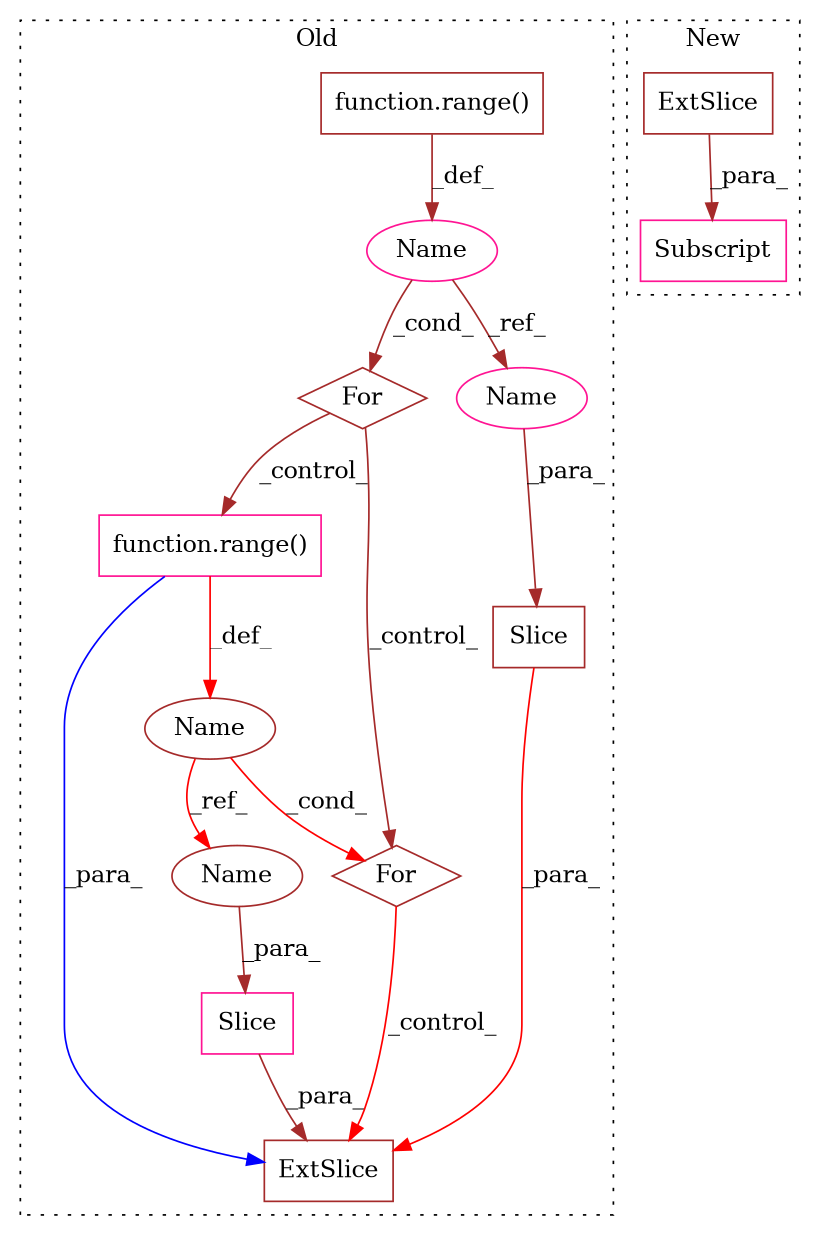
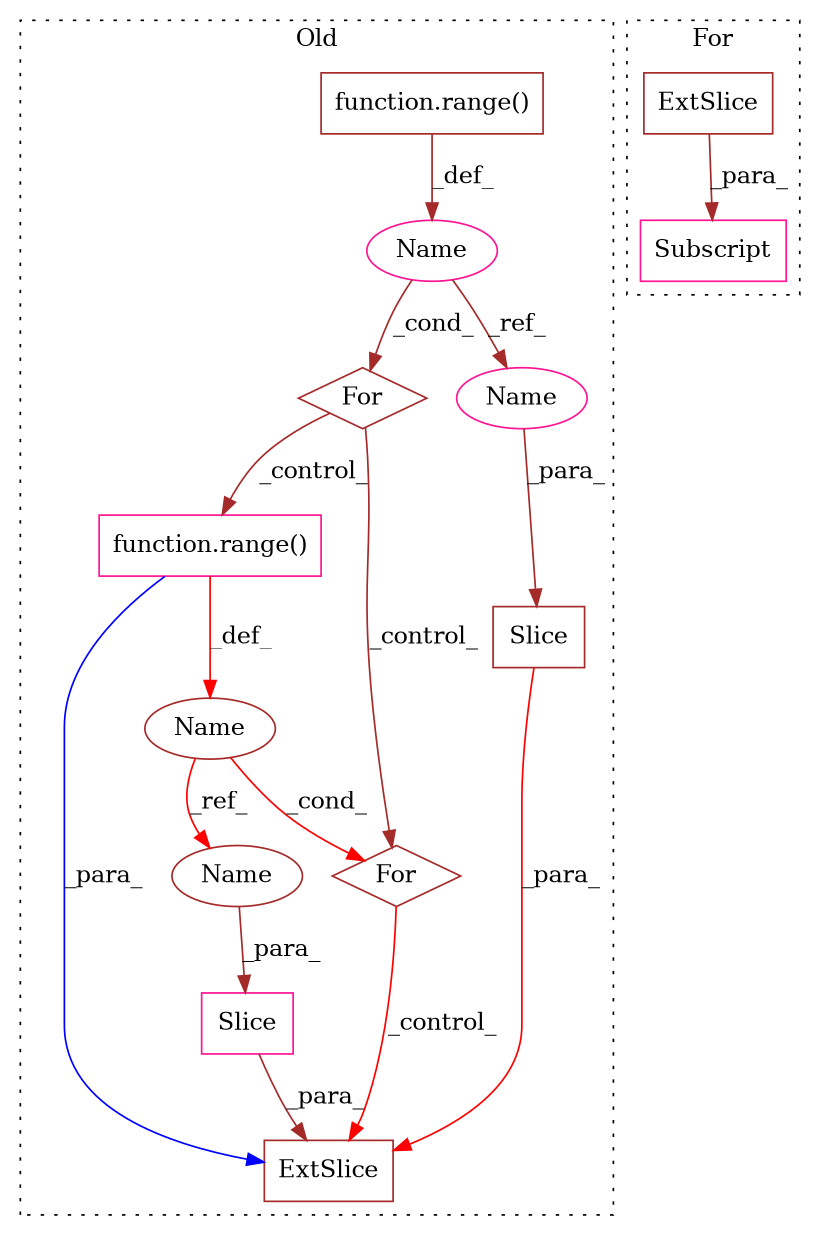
  digraph {
    node [a=87 l=1 s=1528 shape=box color=brown]
    edge [color=brown]
    n1 [a=80 label=Slice color=deeppink]
    n2 [a=85 label=ExtSlice s=1513]
    n3 [a=80 label=Slice s=1521]
    n4 [a=75 l="6,1" label="function.range()" s="1458,1466"]
    n5 [a=107 l="4,8" label=For s="1473,1491" shape=diamond]
    n6 [a=75 l="6,1" label="function.range()" s="1482,1490" color=deeppink]
    n7 [a=107 l="4,6" label=For s="1449,1467" shape=diamond]
    n8 [label=Name s=1477 shape=ellipse]
    n9 [label=Name s=1453 shape=ellipse color=deeppink]
    n10 [label=Name s=1521 shape=ellipse color=deeppink]
    n11 [label=Name shape=ellipse]
    n12 [a=85 label=ExtSlice s=1746]
    n13 [a=63 l="16,0" label=Subscript s="1746,0" color=deeppink]
    subgraph cluster_1 {
      label=Old
      style=dotted
      n1
      n2
      n3
      n4
      n5
      n6
      n7
      n8
      n9
      n10
      n11
    }
    subgraph cluster_2 {
-     label=New
+     label=For
      style=dotted
      n12
      n13
    }
    n1 -> n2 [label=_para_]
    n3 -> n2 [label=_para_ color=red]
    n4 -> n9 [label=_def_]
    n5 -> n2 [label=_control_ color=red]
    n6 -> n2 [label=_para_ color=blue]
    n6 -> n8 [label=_def_ color=red]
    n7 -> n5 [label=_control_]
    n7 -> n6 [label=_control_]
    n8 -> n5 [label=_cond_ color=red]
    n8 -> n11 [label=_ref_ color=red]
    n9 -> n7 [label=_cond_]
    n9 -> n10 [label=_ref_]
    n10 -> n3 [label=_para_]
    n11 -> n1 [label=_para_]
    n12 -> n13 [label=_para_]
  }
